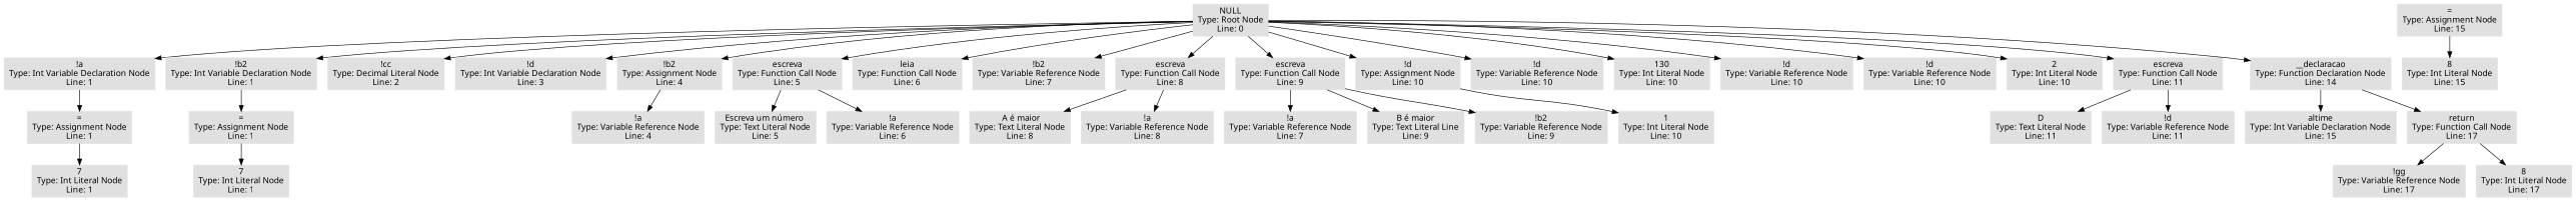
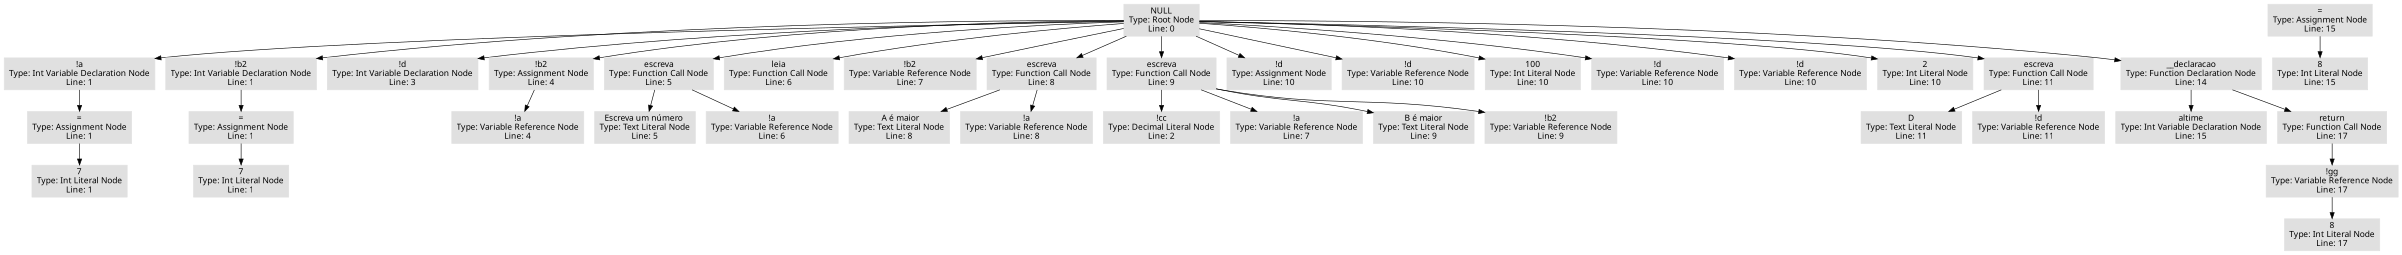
  digraph {
    fontname="Noto Sans"
    node [color="#E0E0E0" fontname="Noto Sans" shape=box style=filled]
    edge [fontname="Noto Sans"]
    n1 [label="NULL\nType: Root Node\nLine: 0"]
    n2 [label="!a\nType: Int Variable Declaration Node\nLine: 1"]
    n3 [label="!b2\nType: Int Variable Declaration Node\nLine: 1"]
    n4 [label="!cc\nType: Decimal Literal Node\nLine: 2"]
    n5 [label="!d\nType: Int Variable Declaration Node\nLine: 3"]
    n6 [label="!b2\nType: Assignment Node\nLine: 4"]
    n7 [label="escreva\nType: Function Call Node\nLine: 5"]
    n8 [label="leia\nType: Function Call Node\nLine: 6"]
    n9 [label="!b2\nType: Variable Reference Node\nLine: 7"]
    n10 [label="escreva\nType: Function Call Node\nLine: 8"]
    n11 [label="escreva\nType: Function Call Node\nLine: 9"]
    n12 [label="!d\nType: Assignment Node\nLine: 10"]
    n13 [label="!d\nType: Variable Reference Node\nLine: 10"]
-   n14 [label="130\nType: Int Literal Node\nLine: 10"]
+   n14 [label="100\nType: Int Literal Node\nLine: 10"]
    n15 [label="!d\nType: Variable Reference Node\nLine: 10"]
    n16 [label="!d\nType: Variable Reference Node\nLine: 10"]
    n17 [label="2\nType: Int Literal Node\nLine: 10"]
    n18 [label="escreva\nType: Function Call Node\nLine: 11"]
    n19 [label="__declaracao\nType: Function Declaration Node\nLine: 14"]
    n20 [label="=\nType: Assignment Node\nLine: 1"]
    n21 [label="=\nType: Assignment Node\nLine: 1"]
    n22 [label="!a\nType: Variable Reference Node\nLine: 4"]
    n23 [label="Escreva um número \nType: Text Literal Node\nLine: 5"]
    n24 [label="!a\nType: Variable Reference Node\nLine: 6"]
    n25 [label="!a\nType: Variable Reference Node\nLine: 7"]
    n26 [label=" A é maior\nType: Text Literal Node\nLine: 8"]
    n27 [label="!a\nType: Variable Reference Node\nLine: 8"]
-   n28 [label="B é maior\nType: Text Literal Line\nLine: 9"]
+   n28 [label="B é maior\nType: Text Literal Node\nLine: 9"]
    n29 [label="!b2\nType: Variable Reference Node\nLine: 9"]
-   n30 [label="1\nType: Int Literal Node\nLine: 10"]
    n31 [label="D\nType: Text Literal Node\nLine: 11"]
    n32 [label="!d\nType: Variable Reference Node\nLine: 11"]
    n33 [label="altime\nType: Int Variable Declaration Node\nLine: 15"]
    n34 [label="return\nType: Function Call Node\nLine: 17"]
    n35 [label="7\nType: Int Literal Node\nLine: 1"]
    n36 [label="7\nType: Int Literal Node\nLine: 1"]
    n37 [label="!gg\nType: Variable Reference Node\nLine: 17"]
    n38 [label="8\nType: Int Literal Node\nLine: 17"]
    n39 [label="=\nType: Assignment Node\nLine: 15"]
    n40 [label="8\nType: Int Literal Node\nLine: 15"]
    n1 -> n2
    n1 -> n3
-   n1 -> n4
+   n11 -> n4
    n1 -> n5
    n1 -> n6
    n1 -> n7
    n1 -> n8
    n1 -> n9
    n1 -> n10
    n1 -> n11
    n1 -> n12
    n1 -> n13
    n1 -> n14
    n1 -> n15
    n1 -> n16
    n1 -> n17
    n1 -> n18
    n1 -> n19
    n2 -> n20
    n3 -> n21
    n6 -> n22
    n7 -> n23
    n7 -> n24
    n10 -> n26
    n10 -> n27
    n11 -> n25
    n11 -> n28
    n11 -> n29
-   n12 -> n30
    n18 -> n31
    n18 -> n32
    n19 -> n33
    n19 -> n34
    n20 -> n35
    n21 -> n36
    n34 -> n37
-   n34 -> n38
+   n37 -> n38
    n39 -> n40
  }
